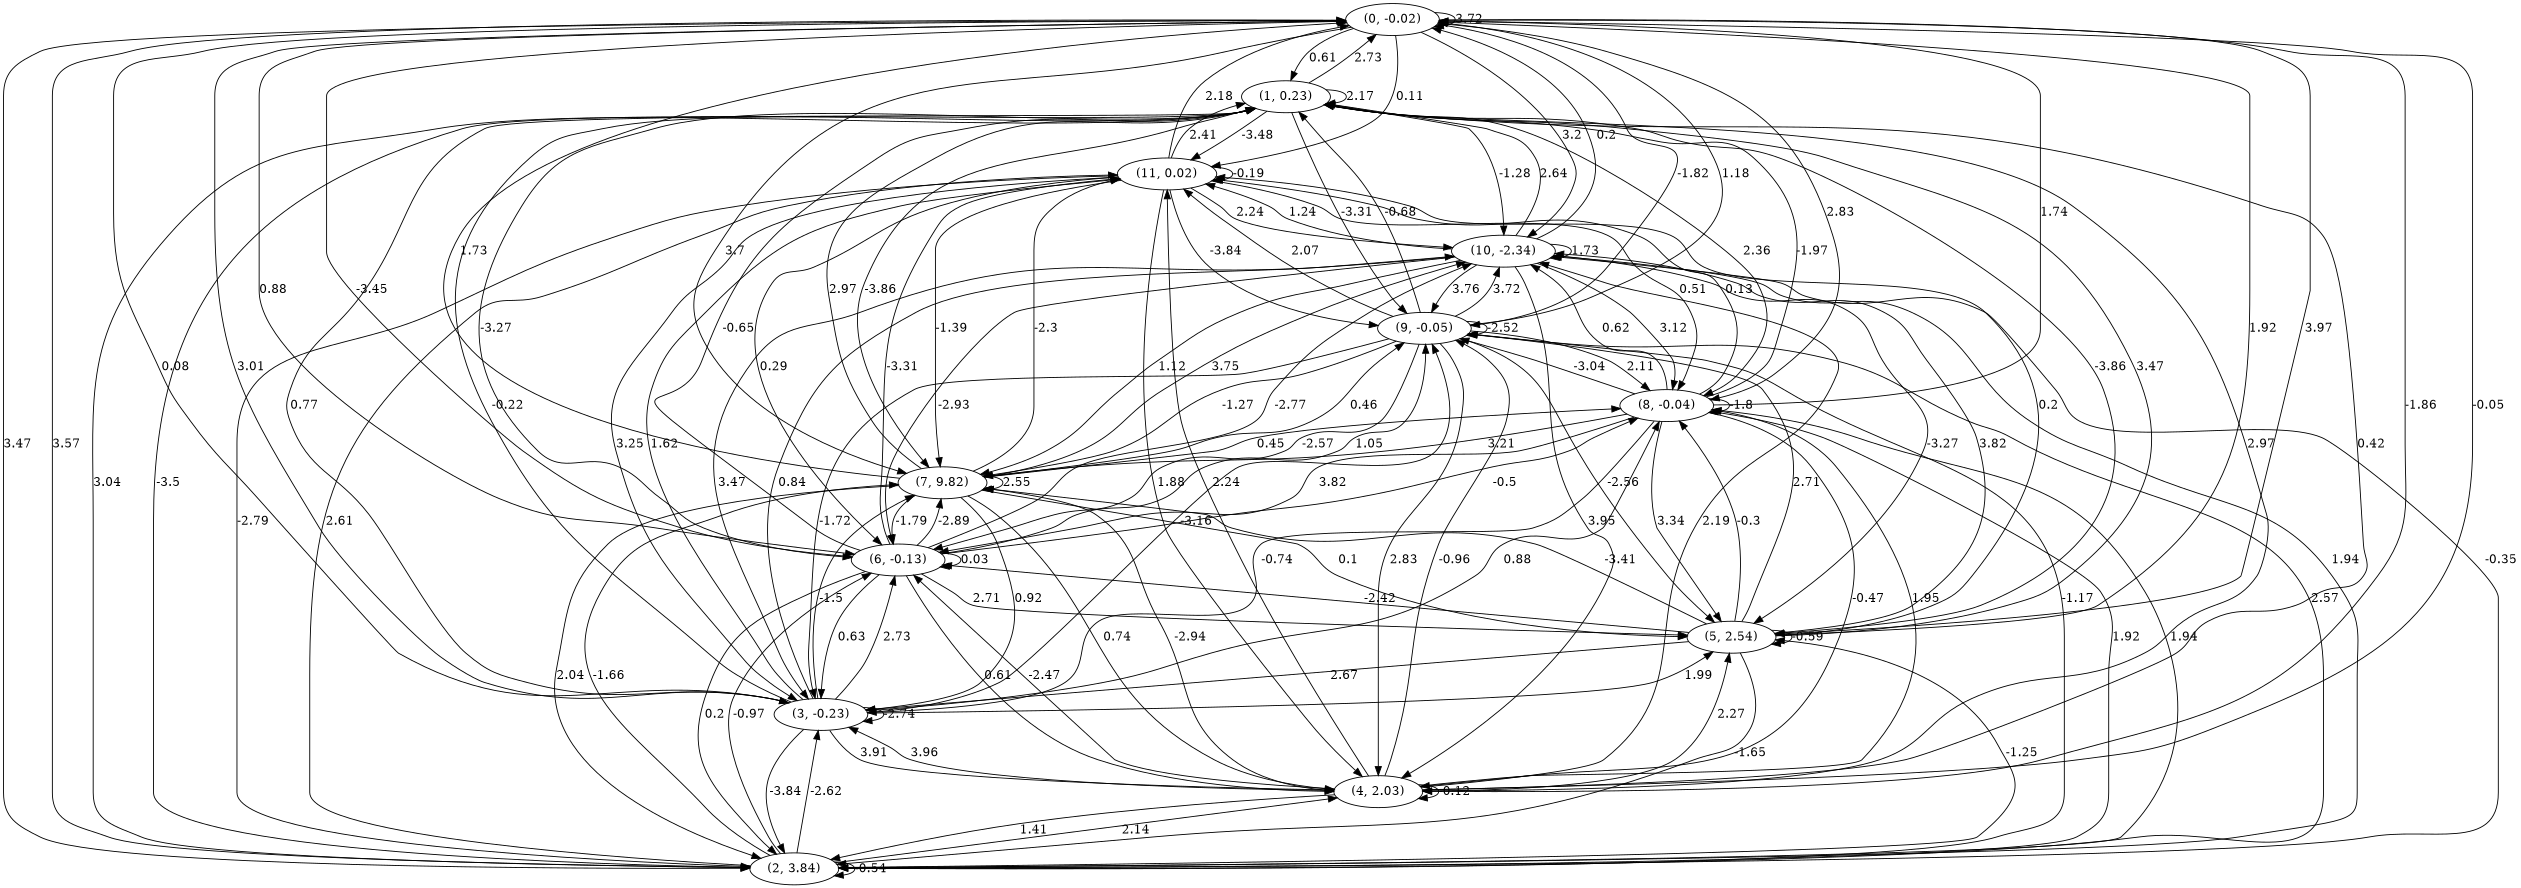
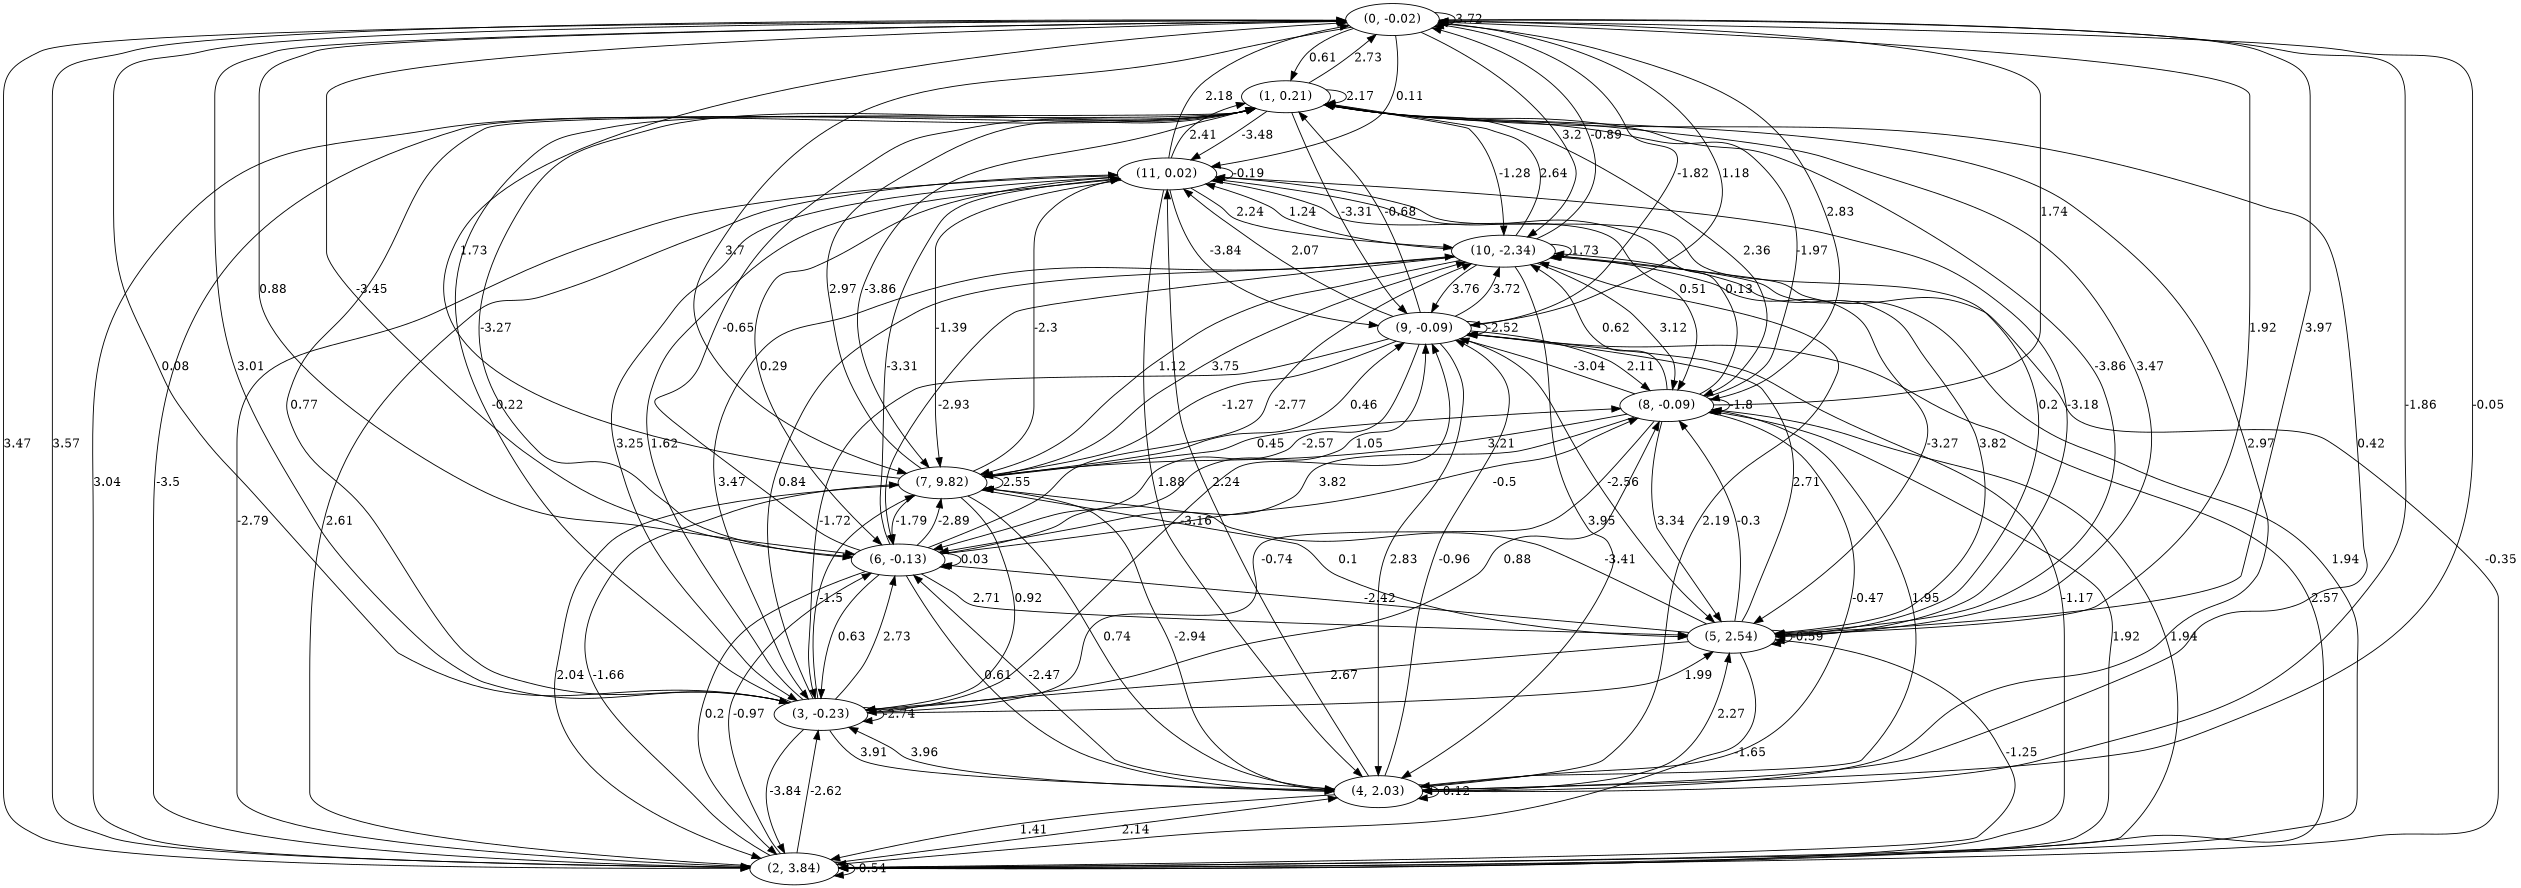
  digraph {
    n1 [label="(0, -0.02)"]
-   n2 [label="(1, 0.23)"]
+   n2 [label="(1, 0.21)"]
    n3 [label="(2, 3.84)"]
    n4 [label="(3, -0.23)"]
    n5 [label="(4, 2.03)"]
    n6 [label="(5, 2.54)"]
    n7 [label="(6, -0.13)"]
    n8 [label="(7, 9.82)"]
-   n9 [label="(8, -0.04)"]
-   n10 [label="(9, -0.05)"]
+   n9 [label="(8, -0.09)"]
+   n10 [label="(9, -0.09)"]
    n11 [label="(10, -2.34)"]
    n12 [label="(11, 0.02)"]
    n1 -> n1 [label=3.72]
    n1 -> n2 [label=0.61]
    n1 -> n3 [label=3.47]
    n1 -> n4 [label=0.08]
    n1 -> n5 [label=-1.86]
    n1 -> n6 [label=3.97]
    n1 -> n7 [label=0.88]
    n1 -> n8 [label=3.7]
    n1 -> n9 [label=2.83]
    n1 -> n10 [label=-1.82]
    n1 -> n11 [label=3.2]
    n1 -> n12 [label=0.11]
    n2 -> n1 [label=2.73]
    n2 -> n2 [label=2.17]
    n2 -> n3 [label=3.04]
    n2 -> n4 [label=0.77]
    n2 -> n5 [label=2.97]
    n2 -> n6 [label=-3.86]
    n2 -> n7 [label=-3.27]
    n2 -> n8 [label=-3.86]
    n2 -> n9 [label=2.36]
    n2 -> n10 [label=-3.31]
    n2 -> n11 [label=-1.28]
    n2 -> n12 [label=-3.48]
    n3 -> n1 [label=3.57]
    n3 -> n2 [label=-3.5]
    n3 -> n3 [label=-0.54]
    n3 -> n4 [label=-2.62]
    n3 -> n5 [label=2.14]
    n3 -> n6 [label=-1.25]
    n3 -> n7 [label=-0.97]
    n3 -> n8 [label=-1.66]
    n3 -> n9 [label=1.94]
    n3 -> n10 [label=2.57]
    n3 -> n11 [label=-0.35]
    n3 -> n12 [label=2.61]
    n4 -> n1 [label=3.01]
    n4 -> n2 [label=-0.22]
    n4 -> n3 [label=-3.84]
    n4 -> n4 [label=-2.74]
    n4 -> n5 [label=3.91]
    n4 -> n6 [label=1.99]
    n4 -> n7 [label=2.73]
    n4 -> n8 [label=-1.5]
    n4 -> n9 [label=0.88]
    n4 -> n10 [label=-3.16]
    n4 -> n11 [label=0.84]
    n4 -> n12 [label=1.62]
    n5 -> n1 [label=-0.05]
    n5 -> n2 [label=0.42]
    n5 -> n3 [label=1.41]
    n5 -> n4 [label=3.96]
    n5 -> n5 [label=-0.12]
    n5 -> n6 [label=2.27]
    n5 -> n7 [label=-2.47]
    n5 -> n8 [label=-2.94]
    n5 -> n9 [label=1.95]
    n5 -> n10 [label=-0.96]
    n5 -> n11 [label=2.19]
    n5 -> n12 [label=2.24]
    n6 -> n1 [label=1.92]
    n6 -> n2 [label=3.47]
    n6 -> n3 [label=-1.65]
    n6 -> n4 [label=2.67]
    n6 -> n6 [label=-0.59]
    n6 -> n7 [label=-2.42]
    n6 -> n8 [label=-3.41]
    n6 -> n9 [label=-0.3]
    n6 -> n10 [label=2.71]
    n6 -> n11 [label=3.82]
    n6 -> n12 [label=0.2]
    n7 -> n1 [label=-3.45]
    n7 -> n2 [label=-0.65]
    n7 -> n3 [label=0.2]
    n7 -> n4 [label=0.63]
    n7 -> n5 [label=0.61]
    n7 -> n6 [label=2.71]
    n7 -> n7 [label=0.03]
    n7 -> n8 [label=-2.89]
    n7 -> n9 [label=-0.5]
    n7 -> n10 [label=1.05]
    n7 -> n11 [label=-2.77]
    n7 -> n12 [label=-3.31]
    n8 -> n1 [label=1.73]
    n8 -> n2 [label=2.97]
    n8 -> n3 [label=2.04]
    n8 -> n4 [label=0.92]
    n8 -> n5 [label=0.74]
    n8 -> n6 [label=0.1]
    n8 -> n7 [label=-1.79]
    n8 -> n8 [label=2.55]
    n8 -> n9 [label=0.45]
    n8 -> n10 [label=0.46]
    n8 -> n11 [label=3.75]
    n8 -> n12 [label=-2.3]
    n9 -> n1 [label=1.74]
    n9 -> n2 [label=-1.97]
    n9 -> n3 [label=1.92]
    n9 -> n4 [label=-0.74]
    n9 -> n5 [label=-0.47]
    n9 -> n6 [label=3.34]
    n9 -> n7 [label=3.82]
    n9 -> n8 [label=3.21]
    n9 -> n9 [label=-1.8]
    n9 -> n10 [label=-3.04]
    n9 -> n11 [label=0.62]
    n9 -> n12 [label=0.13]
    n10 -> n1 [label=1.18]
    n10 -> n2 [label=-0.68]
    n10 -> n3 [label=-1.17]
    n10 -> n4 [label=-1.72]
    n10 -> n5 [label=2.83]
    n10 -> n6 [label=-2.56]
    n10 -> n7 [label=-2.57]
    n10 -> n8 [label=-1.27]
    n10 -> n9 [label=2.11]
    n10 -> n10 [label=-2.52]
    n10 -> n11 [label=3.72]
    n10 -> n12 [label=2.07]
-   n11 -> n1 [label=0.2]
+   n11 -> n1 [label=-0.89]
    n11 -> n2 [label=2.64]
    n11 -> n3 [label=1.94]
    n11 -> n4 [label=3.47]
    n11 -> n5 [label=3.95]
    n11 -> n6 [label=-3.27]
    n11 -> n7 [label=-2.93]
    n11 -> n8 [label=1.12]
    n11 -> n9 [label=3.12]
    n11 -> n10 [label=3.76]
    n11 -> n11 [label=1.73]
    n11 -> n12 [label=1.24]
    n12 -> n1 [label=2.18]
    n12 -> n2 [label=2.41]
    n12 -> n3 [label=-2.79]
    n12 -> n4 [label=3.25]
    n12 -> n5 [label=1.88]
+   n12 -> n6 [label=-3.18]
    n12 -> n7 [label=0.29]
    n12 -> n8 [label=-1.39]
    n12 -> n9 [label=0.51]
    n12 -> n10 [label=-3.84]
    n12 -> n11 [label=2.24]
    n12 -> n12 [label=-0.19]
  }
